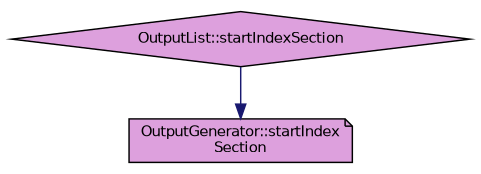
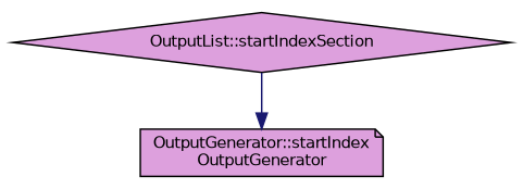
  digraph {
    rankdir=TB
    node [color=black fillcolor=plum fontname=Helvetica fontsize=10 style=filled]
    n1 [fontcolor=black height=0.2 label="OutputList::startIndexSection" shape=diamond width=0.4]
-   n2 [height=0.2 label="OutputGenerator::startIndex\lSection" shape=note width=0.4]
+   n2 [height=0.2 label="OutputGenerator::startIndex\lOutputGenerator" shape=note width=0.4]
    n1 -> n2 [color=midnightblue fontname=Helvetica fontsize=10 labelfontname=Helvetica labelfontsize=10 style=solid]
  }
